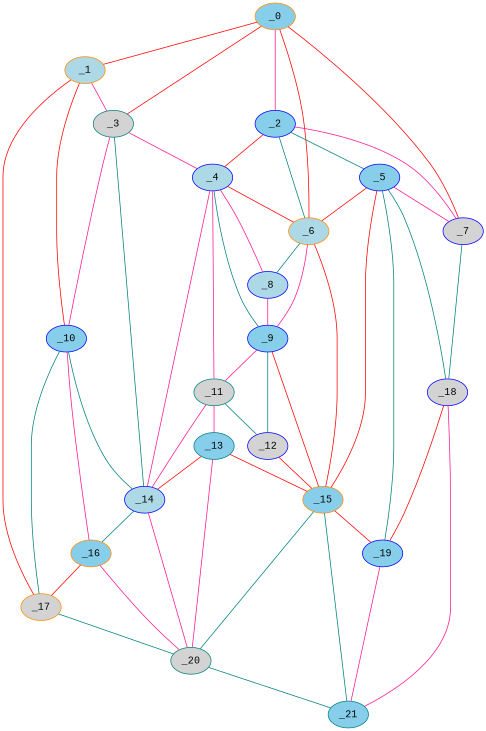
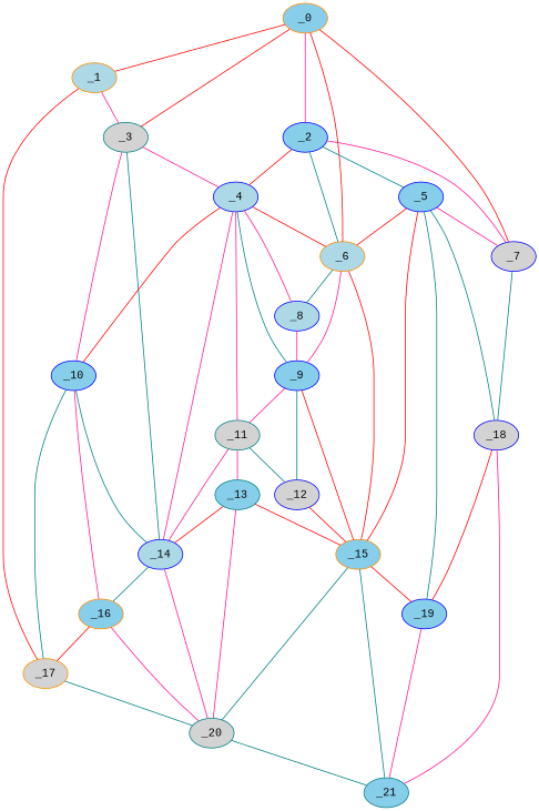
  graph {
    fontname="Liberation Mono"
    node [color=blue fillcolor=skyblue fontname="Liberation Mono" style=filled x=34 y=7]
    edge [color=deeppink fontname="Liberation Mono" valence=2]
    _0 [color=darkorange y=34]
    _1 [color=darkorange fillcolor=lightblue y=117]
    _2 [x=38 y=30]
    _3 [color=teal fillcolor=lightgrey x=39 y=99]
    _6 [color=darkorange fillcolor=lightblue x=43 y=49]
    _7 [fillcolor=lightgrey x=46]
    _10 [x=56 y=103]
    _17 [color=darkorange fillcolor=lightgrey x=79 y=125]
    _4 [fillcolor=lightblue x=42 y=68]
    _5 [x=43 y=26]
    _14 [fillcolor=lightblue x=64 y=84]
    _8 [fillcolor=lightblue x=46 y=58]
    _9 [x=53 y=59]
    _11 [color=teal fillcolor=lightgrey x=57 y=68]
    _15 [color=darkorange x=69 y=56]
    _18 [fillcolor=lightgrey x=83]
    _16 [color=darkorange x=70 y=104]
    _20 [color=teal fillcolor=lightgrey x=95 y=116]
    _19 [x=87 y=24]
    _12 [fillcolor=lightgrey x=59 y=63]
    _13 [color=teal x=64 y=71]
    _21 [color=teal x=96 y=32]
    _0 -- _1 [color=red valence=1]
    _0 -- _2 [valence=1]
    _0 -- _3 [color=red]
    _0 -- _6 [color=red]
    _0 -- _7 [color=red valence=1]
    _1 -- _3 [valence=1]
-   _1 -- _10 [color=red]
+   _4 -- _10 [color=red]
    _1 -- _17 [color=red valence=1]
    _2 -- _6 [color=teal]
    _2 -- _7 [valence=1]
    _2 -- _4 [color=red]
    _2 -- _5 [color=teal]
    _3 -- _10
    _3 -- _4
    _3 -- _14 [color=teal]
    _6 -- _8 [color=teal valence=1]
    _6 -- _9
    _6 -- _15 [color=red]
    _7 -- _18 [color=teal valence=1]
    _10 -- _17 [color=teal valence=1]
    _10 -- _14 [color=teal]
    _10 -- _16
    _17 -- _20 [color=teal valence=1]
    _4 -- _6 [color=red]
    _4 -- _14 [valence=1]
    _4 -- _8
    _4 -- _9 [color=teal valence=1]
    _4 -- _11 [valence=1]
    _5 -- _6 [color=red]
    _5 -- _7
    _5 -- _15 [color=red valence=1]
    _5 -- _18 [color=teal valence=1]
    _5 -- _19 [color=teal]
    _14 -- _16 [color=teal]
    _14 -- _20 [valence=1]
    _8 -- _9
    _9 -- _11
    _9 -- _15 [color=red valence=1]
    _9 -- _12 [color=teal]
    _11 -- _14
    _11 -- _12 [color=teal valence=1]
    _11 -- _13 [valence=1]
    _15 -- _20 [color=teal]
    _15 -- _19 [color=red]
    _15 -- _21 [color=teal]
    _18 -- _19 [color=red]
    _18 -- _21 [valence=1]
    _16 -- _17 [color=red]
    _16 -- _20
    _20 -- _21 [color=teal valence=1]
    _19 -- _21
    _12 -- _15 [color=red valence=1]
    _13 -- _14 [color=red valence=1]
    _13 -- _15 [color=red valence=1]
    _13 -- _20
  }
